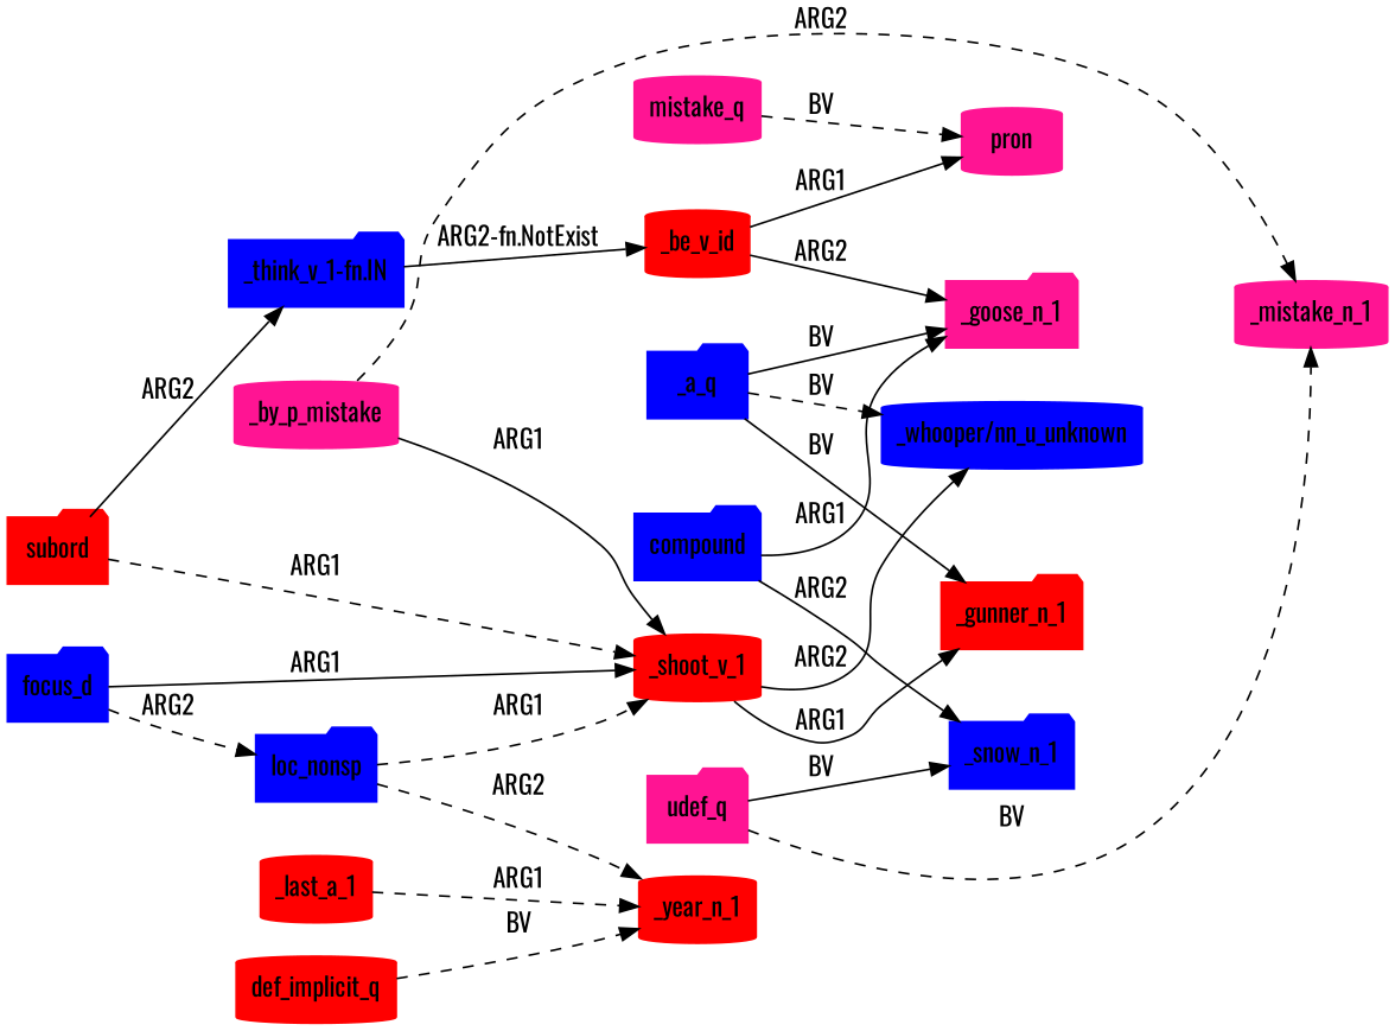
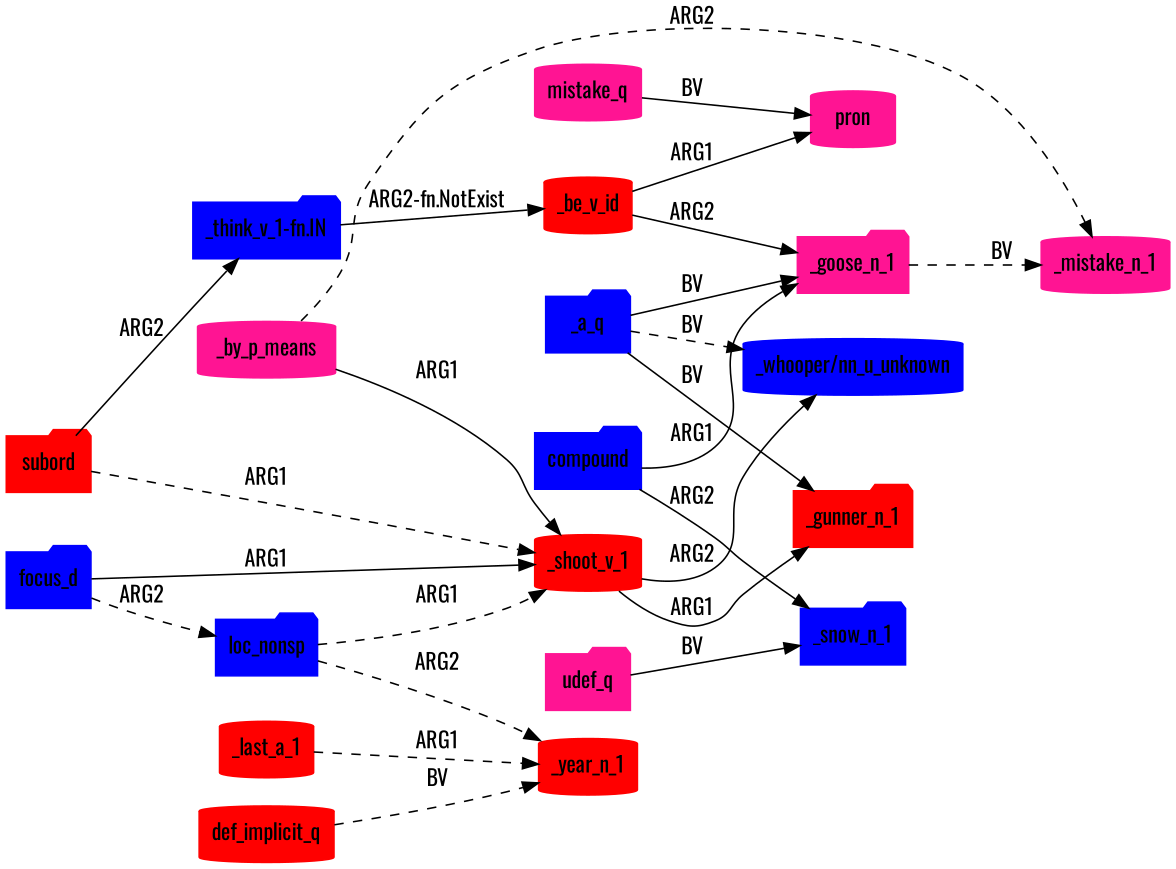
  digraph {
    fontname=Oswald
    rankdir=LR
    node [color=blue fontname=Oswald shape=folder style=filled]
    edge [fontname=Oswald style=solid]
    focus_d
    loc_nonsp
    _shoot_v_1 [color=red shape=cylinder]
    _year_n_1 [color=red shape=cylinder]
    "_whooper/nn_u_unknown" [shape=cylinder]
    _gunner_n_1 [color=red]
    subord [color=red]
    "_think_v_1-fn.IN"
    _be_v_id [color=red shape=cylinder]
    _a_q
    _goose_n_1 [color=deeppink]
    def_implicit_q [color=red shape=cylinder]
    compound
    _snow_n_1
    pron [color=deeppink shape=cylinder]
-   _by_p_means [color=deeppink shape=cylinder label=_by_p_mistake]
+   _by_p_means [color=deeppink shape=cylinder]
    _mistake_n_1 [color=deeppink shape=cylinder]
    udef_q [color=deeppink]
    n19 [color=deeppink label=mistake_q shape=cylinder]
    _last_a_1 [color=red shape=cylinder]
    focus_d -> loc_nonsp [label=ARG2 style=dashed]
    focus_d -> _shoot_v_1 [label=ARG1]
    loc_nonsp -> _shoot_v_1 [label=ARG1 style=dashed]
    loc_nonsp -> _year_n_1 [label=ARG2 style=dashed]
    _shoot_v_1 -> "_whooper/nn_u_unknown" [label=ARG2]
    _shoot_v_1 -> _gunner_n_1 [label=ARG1]
    subord -> _shoot_v_1 [label=ARG1 style=dashed]
    subord -> "_think_v_1-fn.IN" [label=ARG2]
    "_think_v_1-fn.IN" -> _be_v_id [label="ARG2-fn.NotExist"]
    _be_v_id -> _goose_n_1 [label=ARG2]
    _be_v_id -> pron [label=ARG1]
    _a_q -> "_whooper/nn_u_unknown" [label=BV style=dashed]
    _a_q -> _gunner_n_1 [label=BV]
    _a_q -> _goose_n_1 [label=BV]
    def_implicit_q -> _year_n_1 [label=BV style=dashed]
    compound -> _goose_n_1 [label=ARG1]
    compound -> _snow_n_1 [label=ARG2]
    _by_p_means -> _shoot_v_1 [label=ARG1]
    _by_p_means -> _mistake_n_1 [label=ARG2 style=dashed]
    udef_q -> _snow_n_1 [label=BV]
-   udef_q -> _mistake_n_1 [label=BV style=dashed]
-   n19 -> pron [label=BV style=dashed]
+   _goose_n_1 -> _mistake_n_1 [label=BV style=dashed]
+   n19 -> pron [label=BV]
    _last_a_1 -> _year_n_1 [label=ARG1 style=dashed]
  }
